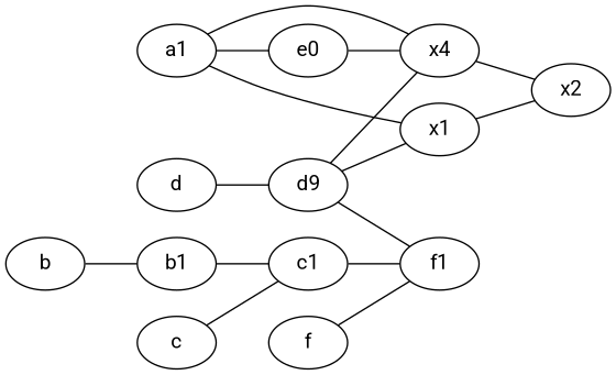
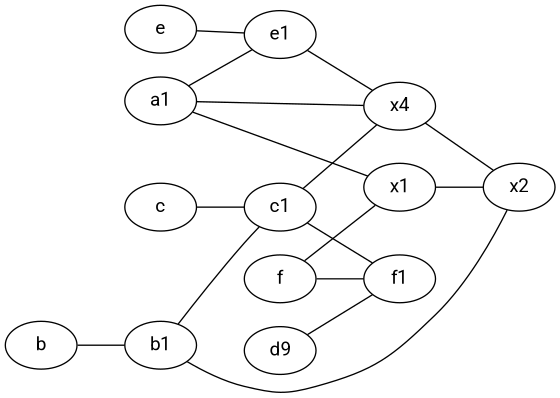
  graph {
    fontname=Roboto
    rankdir=LR
    node [fontname=Roboto labelfontsize=50]
    edge [fontname=Roboto]
    n1 [label=x4]
    x2
    n3 [label=d9]
    f1
    x1
    c1
-   e1 [label=e0]
+   e1
    b1
    a1
    c
-   d
    b
    f
+   e
    n1 -- x2
    n3 -- f1
-   n3 -- x1
+   f -- x1
    x1 -- x2
-   n3 -- n1
+   c1 -- n1
    c1 -- f1
    e1 -- n1
+   b1 -- x2
    b1 -- c1
    a1 -- n1
    a1 -- x1
    a1 -- e1
    c -- c1
-   d -- n3
    b -- b1
    f -- f1
+   e -- e1
  }
